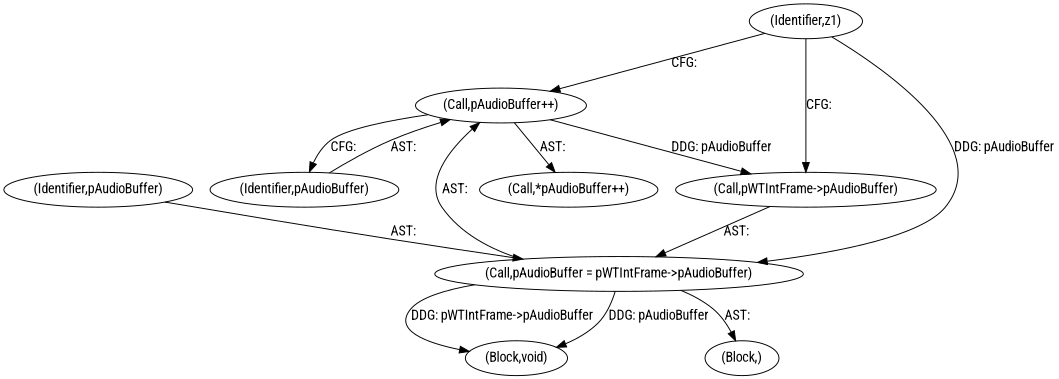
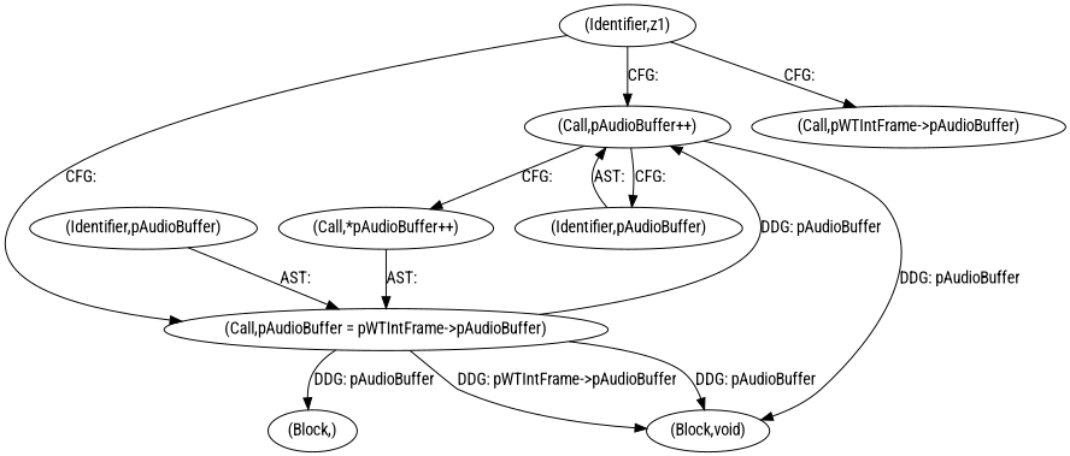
  digraph {
    fontname="Roboto Condensed"
    node [fontname="Roboto Condensed"]
    edge [fontname="Roboto Condensed"]
    n1 [label="(Call,pAudioBuffer++)"]
    n2 [label="(Block,void)"]
    n3 [label="(Call,*pAudioBuffer++)"]
    n4 [label="(Identifier,pAudioBuffer)"]
    n5 [label="(Call,pAudioBuffer = pWTIntFrame->pAudioBuffer)"]
    n6 [label="(Block,)"]
    n7 [label="(Call,pWTIntFrame->pAudioBuffer)"]
    n8 [label="(Identifier,pAudioBuffer)"]
    n9 [label="(Identifier,z1)"]
-   n1 -> n7 [label="DDG: pAudioBuffer"]
-   n1 -> n3 [label="AST: "]
+   n1 -> n2 [label="DDG: pAudioBuffer"]
+   n1 -> n3 [label="CFG: "]
    n1 -> n4 [label="CFG: "]
    n4 -> n1 [label="AST: "]
-   n5 -> n1 [label="AST: "]
+   n5 -> n1 [label="DDG: pAudioBuffer"]
    n5 -> n2 [label="DDG: pAudioBuffer"]
    n5 -> n2 [label="DDG: pWTIntFrame->pAudioBuffer"]
-   n5 -> n6 [label="AST: "]
-   n7 -> n5 [label="AST: "]
+   n5 -> n6 [label="DDG: pAudioBuffer"]
+   n3 -> n5 [label="AST: "]
    n8 -> n5 [label="AST: "]
    n9 -> n1 [label="CFG: "]
-   n9 -> n5 [label="DDG: pAudioBuffer"]
+   n9 -> n5 [label="CFG: "]
    n9 -> n7 [label="CFG: "]
  }
